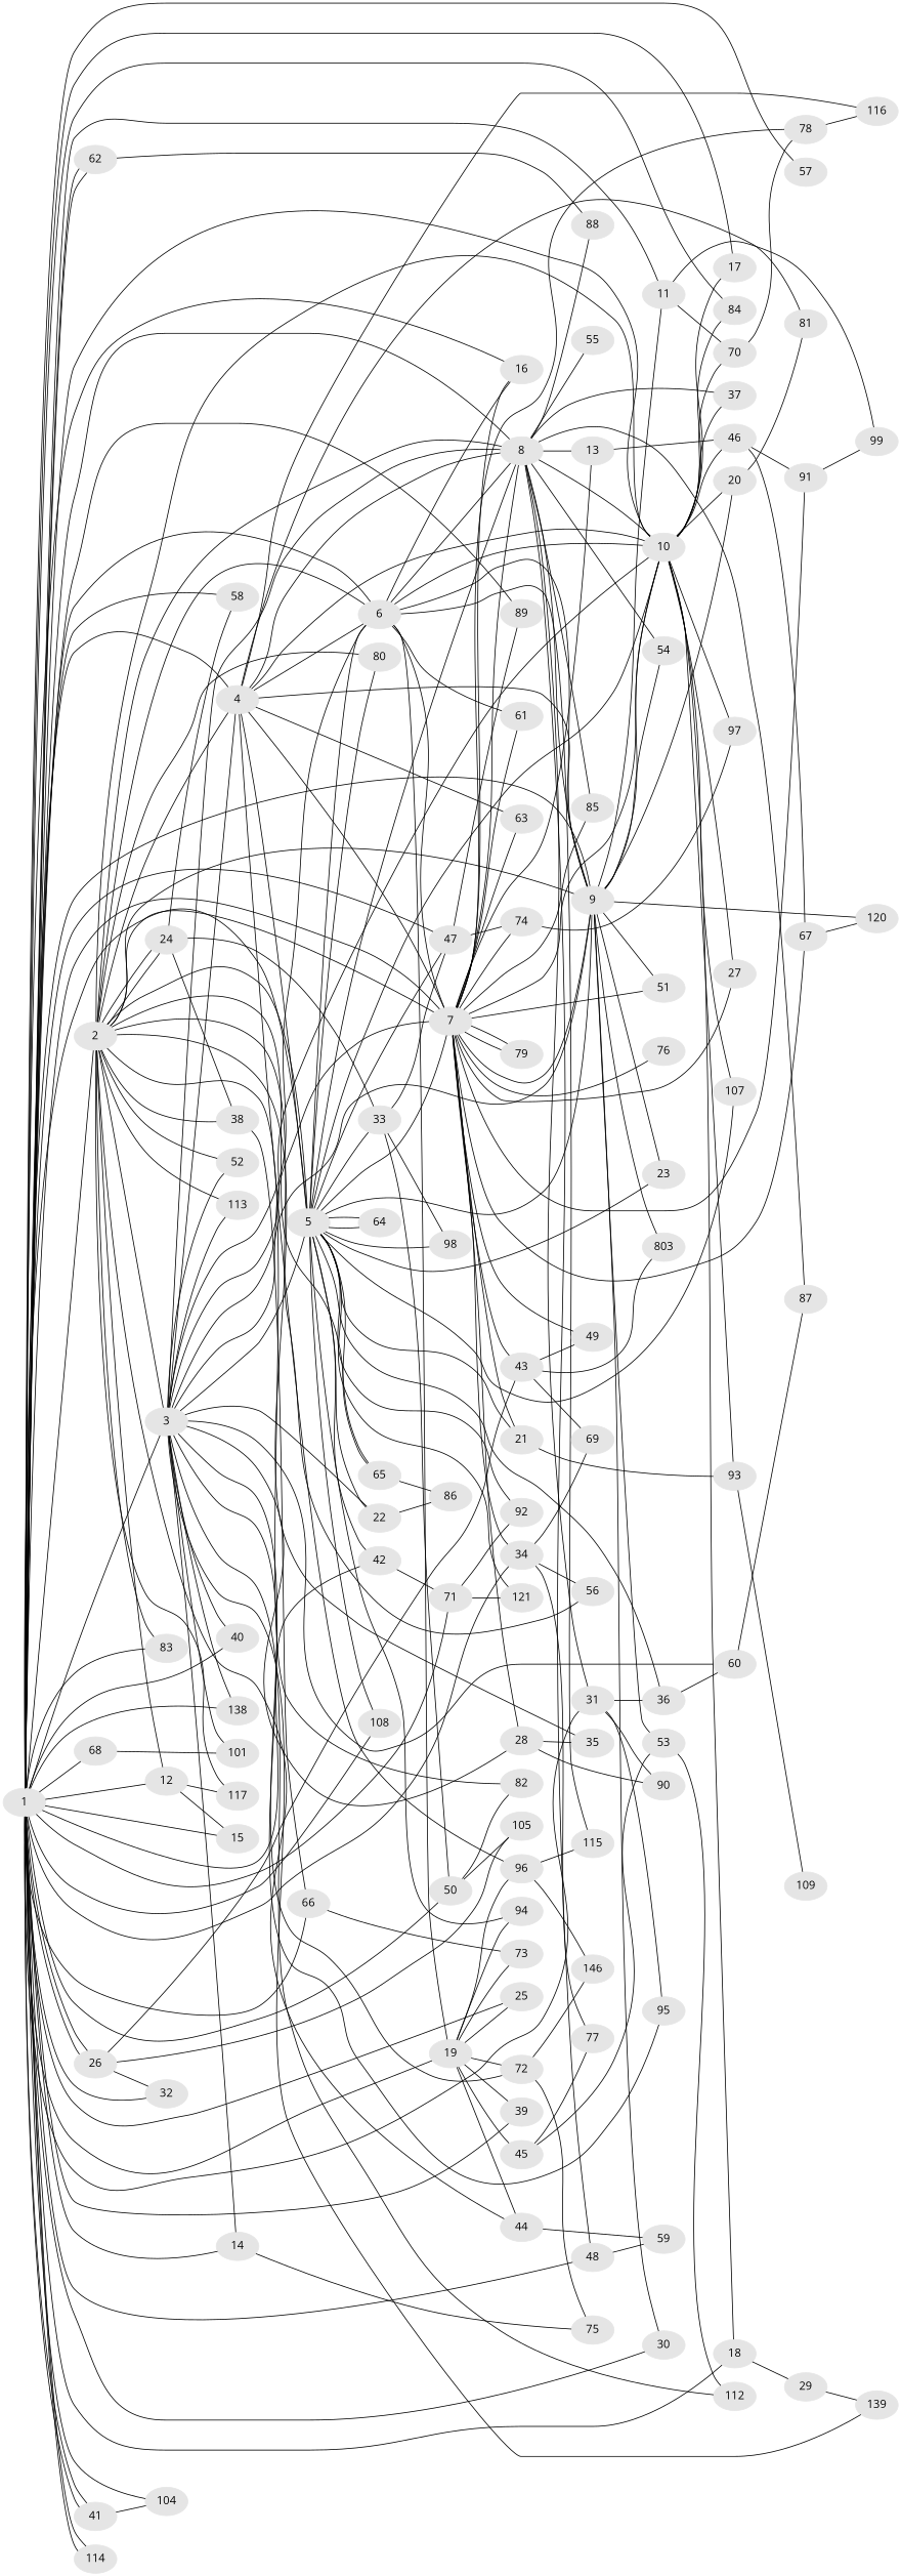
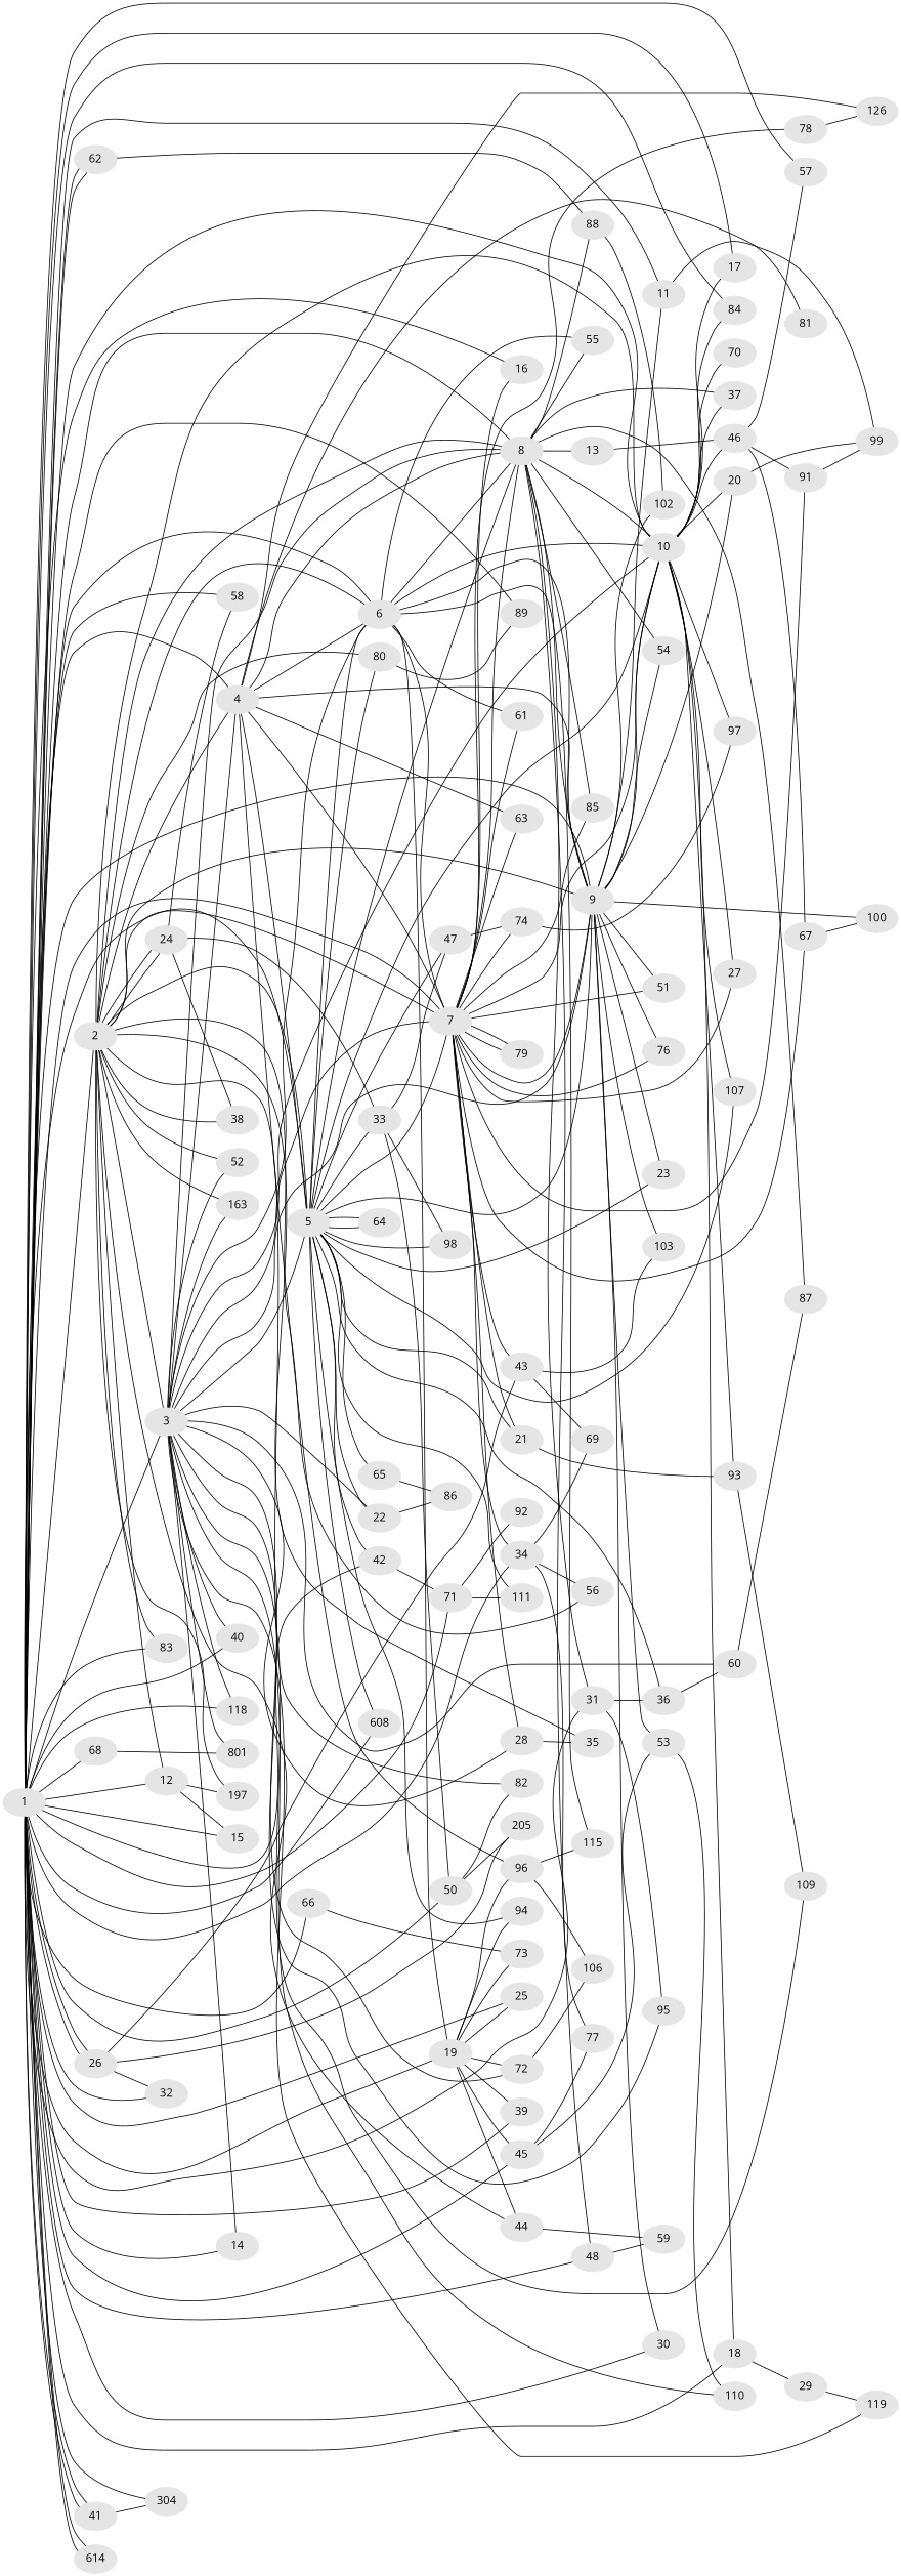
  graph {
    fontname="Open Sans"
    rankdir=LR
    node [color=gray90 fontname="Open Sans" style=filled]
    edge [fontname="Open Sans"]
    1
    2
    3
    4
    5
    6
    7
    8
    9
    10
    11
    12
    14
    15
    16
    17
    18
    19
    25
    26
    30
    31
    32
    34
    39
    40
    41
    42
    45
    48
    50
    57
    58
    62
    66
    68
    71
    83
    84
    89
-   104
-   108
-   114
-   118 [label=138]
+   104 [label=304]
+   108 [label=608]
+   114 [label=614]
+   118
    24
    35
    38
    44
    52
    56
    65
    80
    82
-   113
-   117
+   113 [label=163]
+   117 [label=197]
    22
    28
    60
    72
    95
-   101
+   101 [label=801]
    109
-   110 [label=112]
-   119 [label=139]
+   110
+   119
    63
    81
    96
-   116
+   116 [label=126]
    21
    23
    33
    36
    47
    64
    92
    94
    98
    107
-   111 [label=121]
+   111
    55
    61
    115
    13
    27
    43
-   49
    51
    67
    74
    76
    78
    79
    85
    91
    37
    54
    87
    88
    20
    53
-   100 [label=120]
-   103 [label=803]
+   100
+   102
+   103
    46
    70
    93
    97
    99
-   75
    29
    73
-   105
-   90
+   105 [label=205]
    69
    77
    59
    86
-   106 [label=146]
+   106
    1 -- 2
    1 -- 3
    1 -- 4
    1 -- 5
    1 -- 6
    1 -- 7
    1 -- 8
    1 -- 9
    1 -- 10
    1 -- 11
    1 -- 12
    1 -- 14
    1 -- 15
    1 -- 16
    1 -- 17
    1 -- 18
    1 -- 19
    1 -- 25
    1 -- 26
    1 -- 26
    1 -- 30
    1 -- 31
    1 -- 32
    1 -- 34
    1 -- 39
    1 -- 40
    1 -- 41
    1 -- 41
    1 -- 42
-   1 -- 47
+   1 -- 45
    1 -- 48
    1 -- 50
    1 -- 57
    1 -- 58
    1 -- 62
    1 -- 62
    1 -- 66
    1 -- 68
    1 -- 71
    1 -- 83
    1 -- 84
    1 -- 89
    1 -- 104
    1 -- 108
    1 -- 114
    1 -- 114
    1 -- 118
    2 -- 3
    2 -- 4
    2 -- 5
    2 -- 6
    2 -- 7
    2 -- 8
    2 -- 9
    2 -- 10
    2 -- 12
    2 -- 83
    2 -- 24
    2 -- 24
    2 -- 35
    2 -- 38
    2 -- 44
    2 -- 52
    2 -- 56
-   2 -- 65
    2 -- 80
    2 -- 82
    2 -- 113
    2 -- 117
    3 -- 4
    3 -- 5
    3 -- 6
    3 -- 7
    3 -- 8
    3 -- 9
    3 -- 10
    3 -- 14
    3 -- 40
    3 -- 118
    3 -- 52
    3 -- 113
    3 -- 22
    3 -- 28
    3 -- 60
    3 -- 72
    3 -- 95
    3 -- 101
+   3 -- 109
    3 -- 110
    3 -- 119
    4 -- 5
    4 -- 6
    4 -- 7
    4 -- 8
    4 -- 9
-   4 -- 10
    4 -- 63
    4 -- 81
    4 -- 96
    4 -- 116
    5 -- 6
    5 -- 7
    5 -- 8
    5 -- 9
    5 -- 10
    5 -- 42
    5 -- 108
    5 -- 65
    5 -- 80
    5 -- 22
    5 -- 21
    5 -- 23
    5 -- 33
    5 -- 36
    5 -- 47
    5 -- 64
    5 -- 64
-   5 -- 92
    5 -- 94
    5 -- 98
    5 -- 107
    5 -- 111
    6 -- 7
    6 -- 8
    6 -- 9
    6 -- 10
    6 -- 19
-   6 -- 16
+   6 -- 55
    6 -- 61
    6 -- 115
    7 -- 8
    7 -- 9
    7 -- 10
    7 -- 16
    7 -- 34
    7 -- 28
    7 -- 63
    7 -- 21
    7 -- 61
-   7 -- 13
    7 -- 27
    7 -- 43
-   7 -- 49
    7 -- 51
    7 -- 67
    7 -- 74
    7 -- 76
    7 -- 78
    7 -- 79
    7 -- 79
    7 -- 85
    7 -- 91
    8 -- 9
    8 -- 10
    8 -- 31
    8 -- 48
    8 -- 55
    8 -- 13
    8 -- 85
    8 -- 37
    8 -- 54
    8 -- 87
    8 -- 88
    9 -- 10
    9 -- 11
    9 -- 30
    9 -- 23
    9 -- 51
+   9 -- 76
    9 -- 54
    9 -- 20
    9 -- 53
    9 -- 100
+   9 -- 102
    9 -- 103
    10 -- 17
    10 -- 18
    10 -- 84
    10 -- 107
    10 -- 27
    10 -- 37
    10 -- 20
    10 -- 46
    10 -- 70
    10 -- 93
    10 -- 97
-   11 -- 70
    11 -- 99
    12 -- 15
    12 -- 117
-   14 -- 75
    18 -- 29
    19 -- 25
    19 -- 39
    19 -- 45
    19 -- 44
    19 -- 72
    19 -- 96
    19 -- 94
    19 -- 73
    26 -- 32
    26 -- 43
    26 -- 105
    31 -- 95
    31 -- 36
-   31 -- 90
    34 -- 56
    34 -- 69
    34 -- 77
    41 -- 104
    42 -- 71
    45 -- 53
    45 -- 77
    48 -- 59
    50 -- 82
    50 -- 105
    62 -- 88
    66 -- 73
    68 -- 101
    71 -- 92
    71 -- 111
    24 -- 58
    24 -- 38
    24 -- 33
-   38 -- 66
    44 -- 59
    65 -- 86
-   47 -- 89
+   80 -- 89
    22 -- 86
    28 -- 35
-   28 -- 90
    60 -- 87
-   72 -- 75
    72 -- 106
    96 -- 115
    96 -- 106
    21 -- 93
    33 -- 50
    33 -- 47
    33 -- 98
    36 -- 60
    47 -- 74
    13 -- 46
-   43 -- 49
    43 -- 103
    43 -- 69
    67 -- 100
    74 -- 97
    78 -- 116
    91 -- 99
-   20 -- 81
+   88 -- 102
+   20 -- 99
    53 -- 110
+   46 -- 57
    46 -- 67
    46 -- 91
-   70 -- 78
    93 -- 109
    29 -- 119
  }
